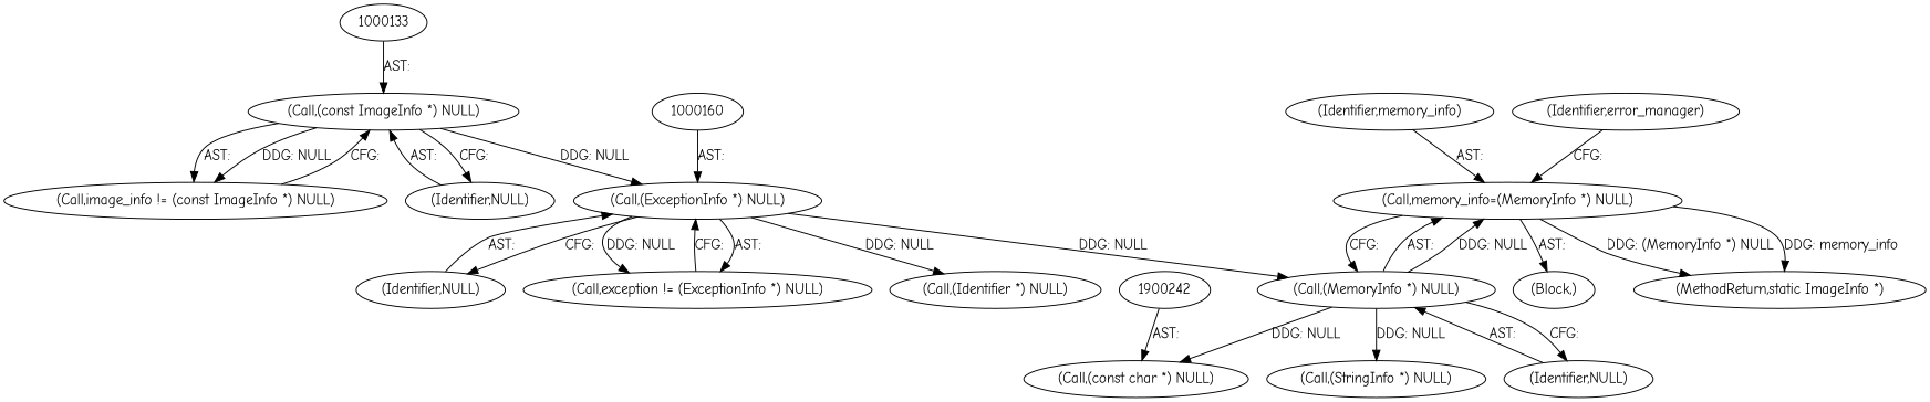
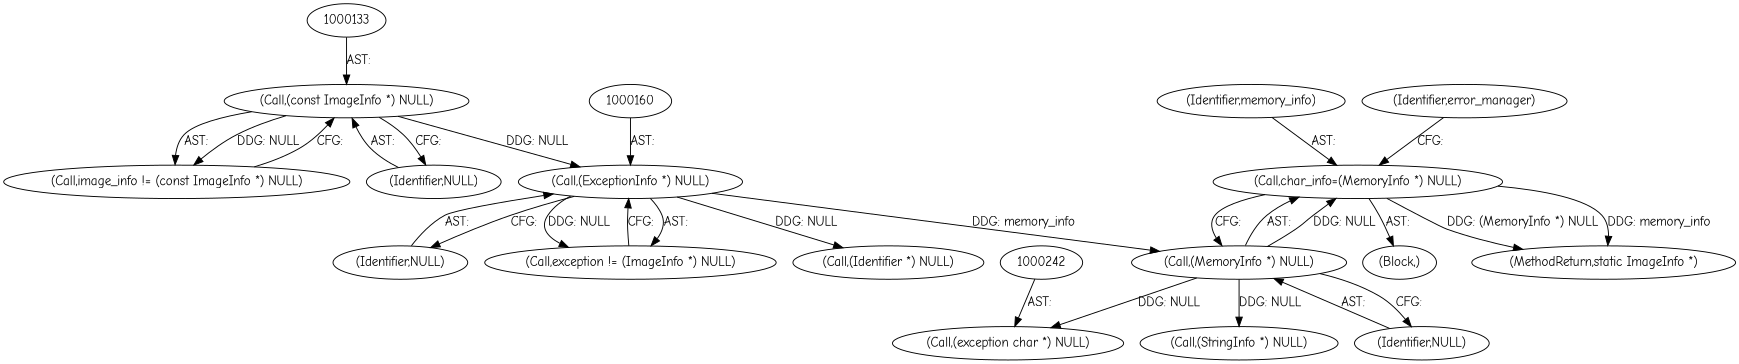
  digraph {
    fontname="Comic Neue"
    node [fontname="Comic Neue"]
    edge [fontname="Comic Neue"]
-   n1 [label="(Call,memory_info=(MemoryInfo *) NULL)"]
+   n1 [label="(Call,char_info=(MemoryInfo *) NULL)"]
    n2 [label="(Call,(MemoryInfo *) NULL)"]
    n3 [label="(Block,)"]
    n4 [label="(MethodReturn,static ImageInfo *)"]
    n5 [label="(Call,(StringInfo *) NULL)"]
-   n6 [label="(Call,(const char *) NULL)"]
+   n6 [label="(Call,(exception char *) NULL)"]
    n7 [label="(Identifier,NULL)"]
    n8 [label="(Call,(ExceptionInfo *) NULL)"]
    n9 [label="(Identifier,NULL)"]
-   n10 [label="(Call,exception != (ExceptionInfo *) NULL)"]
+   n10 [label="(Call,exception != (ImageInfo *) NULL)"]
    n11 [label="(Call,(Identifier *) NULL)"]
    n12 [label="(Call,(const ImageInfo *) NULL)"]
    n13 [label="(Identifier,NULL)"]
    n14 [label="(Call,image_info != (const ImageInfo *) NULL)"]
    n15 [label="(Identifier,error_manager)"]
    n16 [label="(Identifier,memory_info)"]
-   1000242 [label=1900242]
+   1000242
    1000160
    1000133
    n1 -> n2 [label="CFG: "]
    n1 -> n3 [label="AST: "]
    n1 -> n4 [label="DDG: memory_info"]
    n1 -> n4 [label="DDG: (MemoryInfo *) NULL"]
    n2 -> n1 [label="AST: "]
    n2 -> n1 [label="DDG: NULL"]
    n2 -> n5 [label="DDG: NULL"]
    n2 -> n6 [label="DDG: NULL"]
    n2 -> n7 [label="CFG: "]
    n7 -> n2 [label="AST: "]
-   n8 -> n2 [label="DDG: NULL"]
+   n8 -> n2 [label="DDG: memory_info"]
    n8 -> n9 [label="CFG: "]
    n8 -> n10 [label="AST: "]
    n8 -> n10 [label="DDG: NULL"]
    n8 -> n11 [label="DDG: NULL"]
    n9 -> n8 [label="AST: "]
    n10 -> n8 [label="CFG: "]
    n12 -> n8 [label="DDG: NULL"]
    n12 -> n13 [label="CFG: "]
    n12 -> n14 [label="AST: "]
    n12 -> n14 [label="DDG: NULL"]
    n13 -> n12 [label="AST: "]
    n14 -> n12 [label="CFG: "]
    n15 -> n1 [label="CFG: "]
    n16 -> n1 [label="AST: "]
    1000242 -> n6 [label="AST: "]
    1000160 -> n8 [label="AST: "]
    1000133 -> n12 [label="AST: "]
  }
